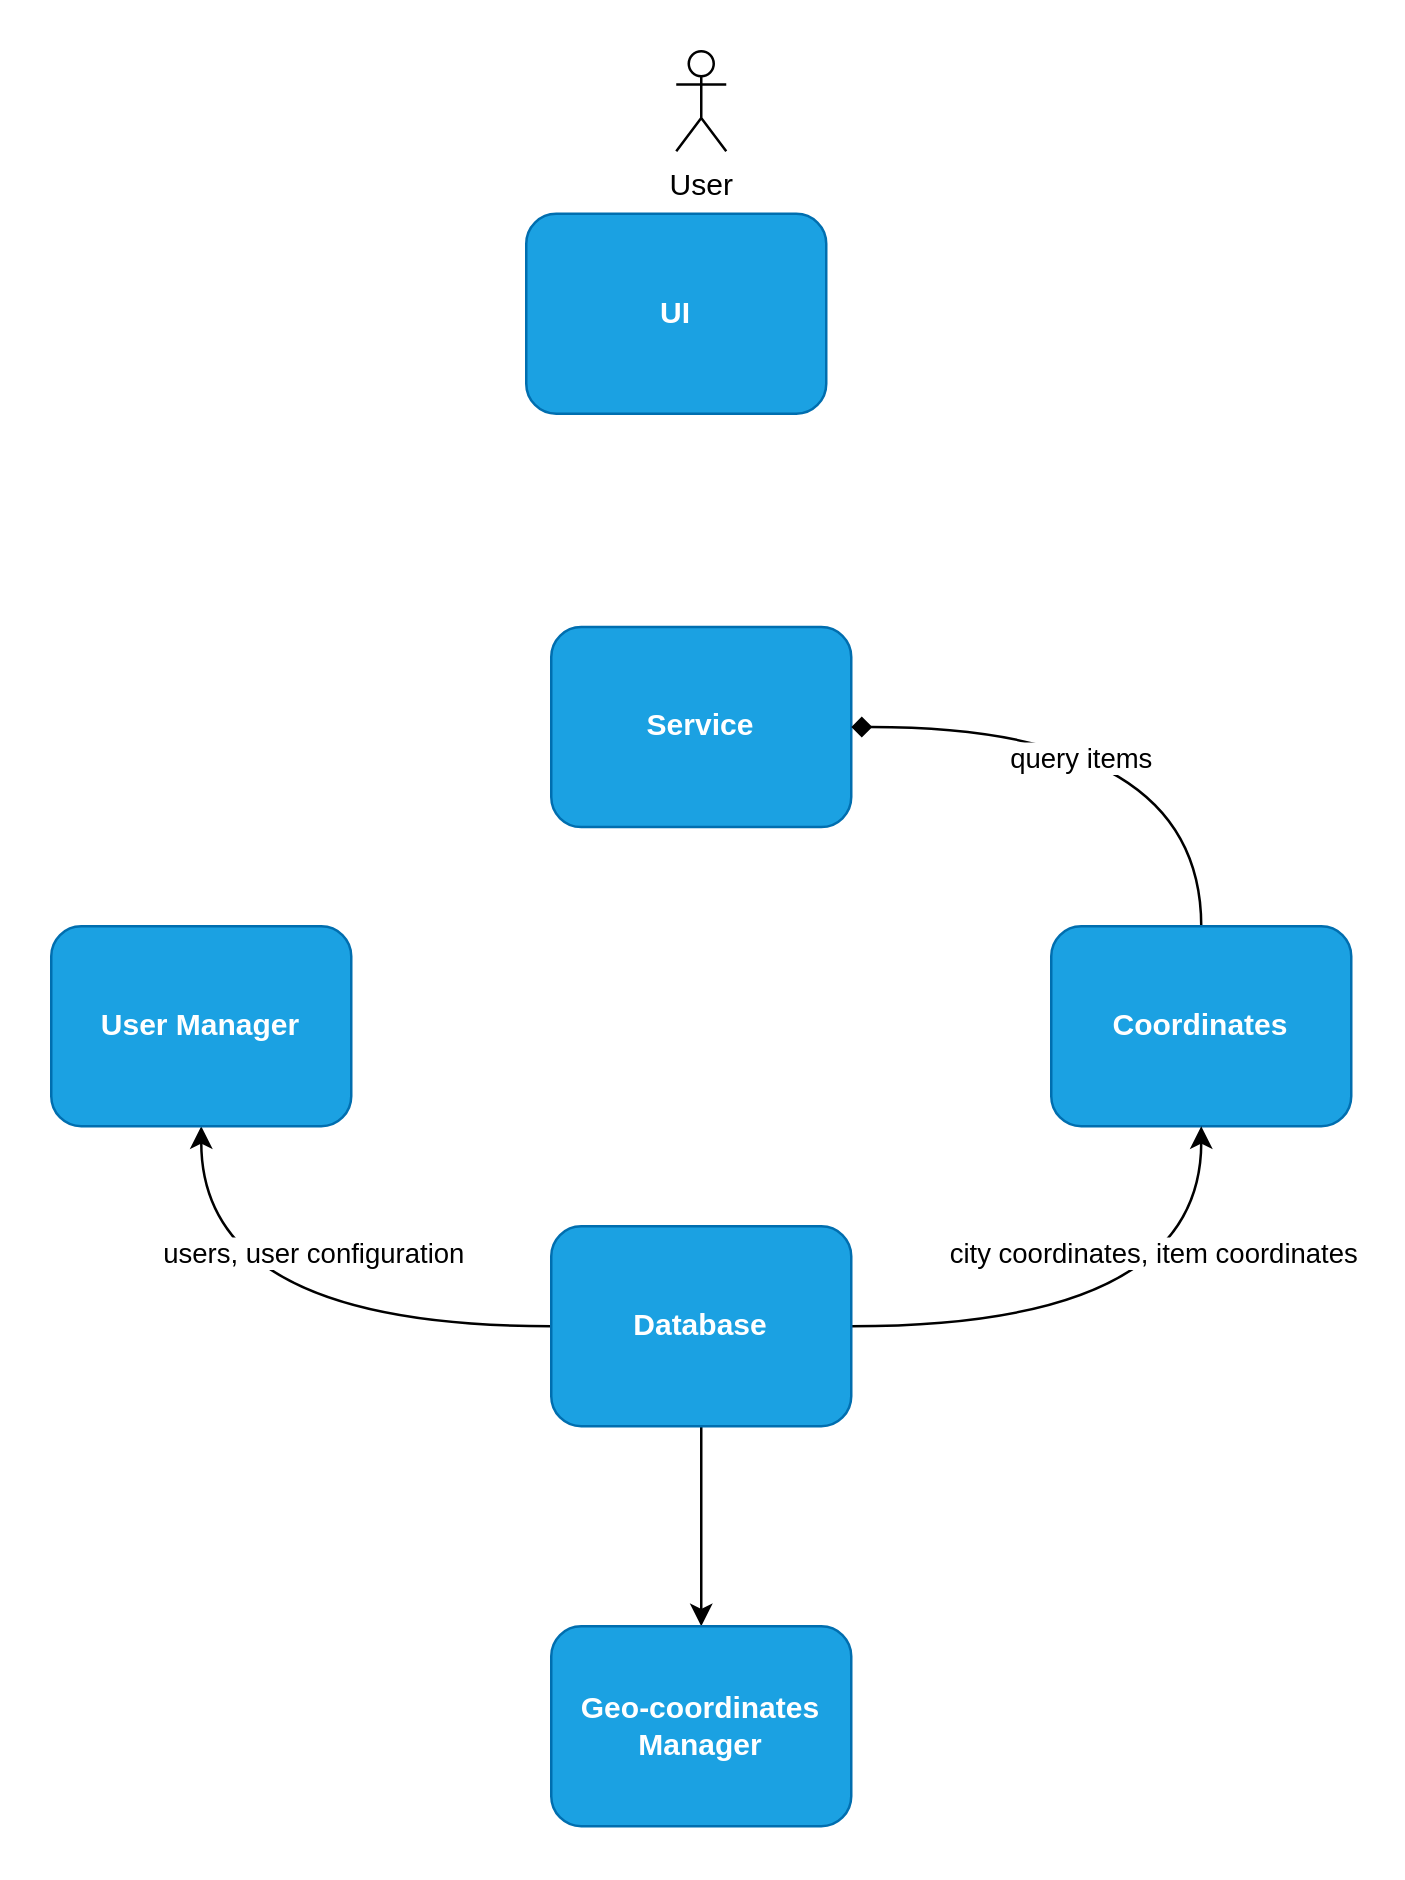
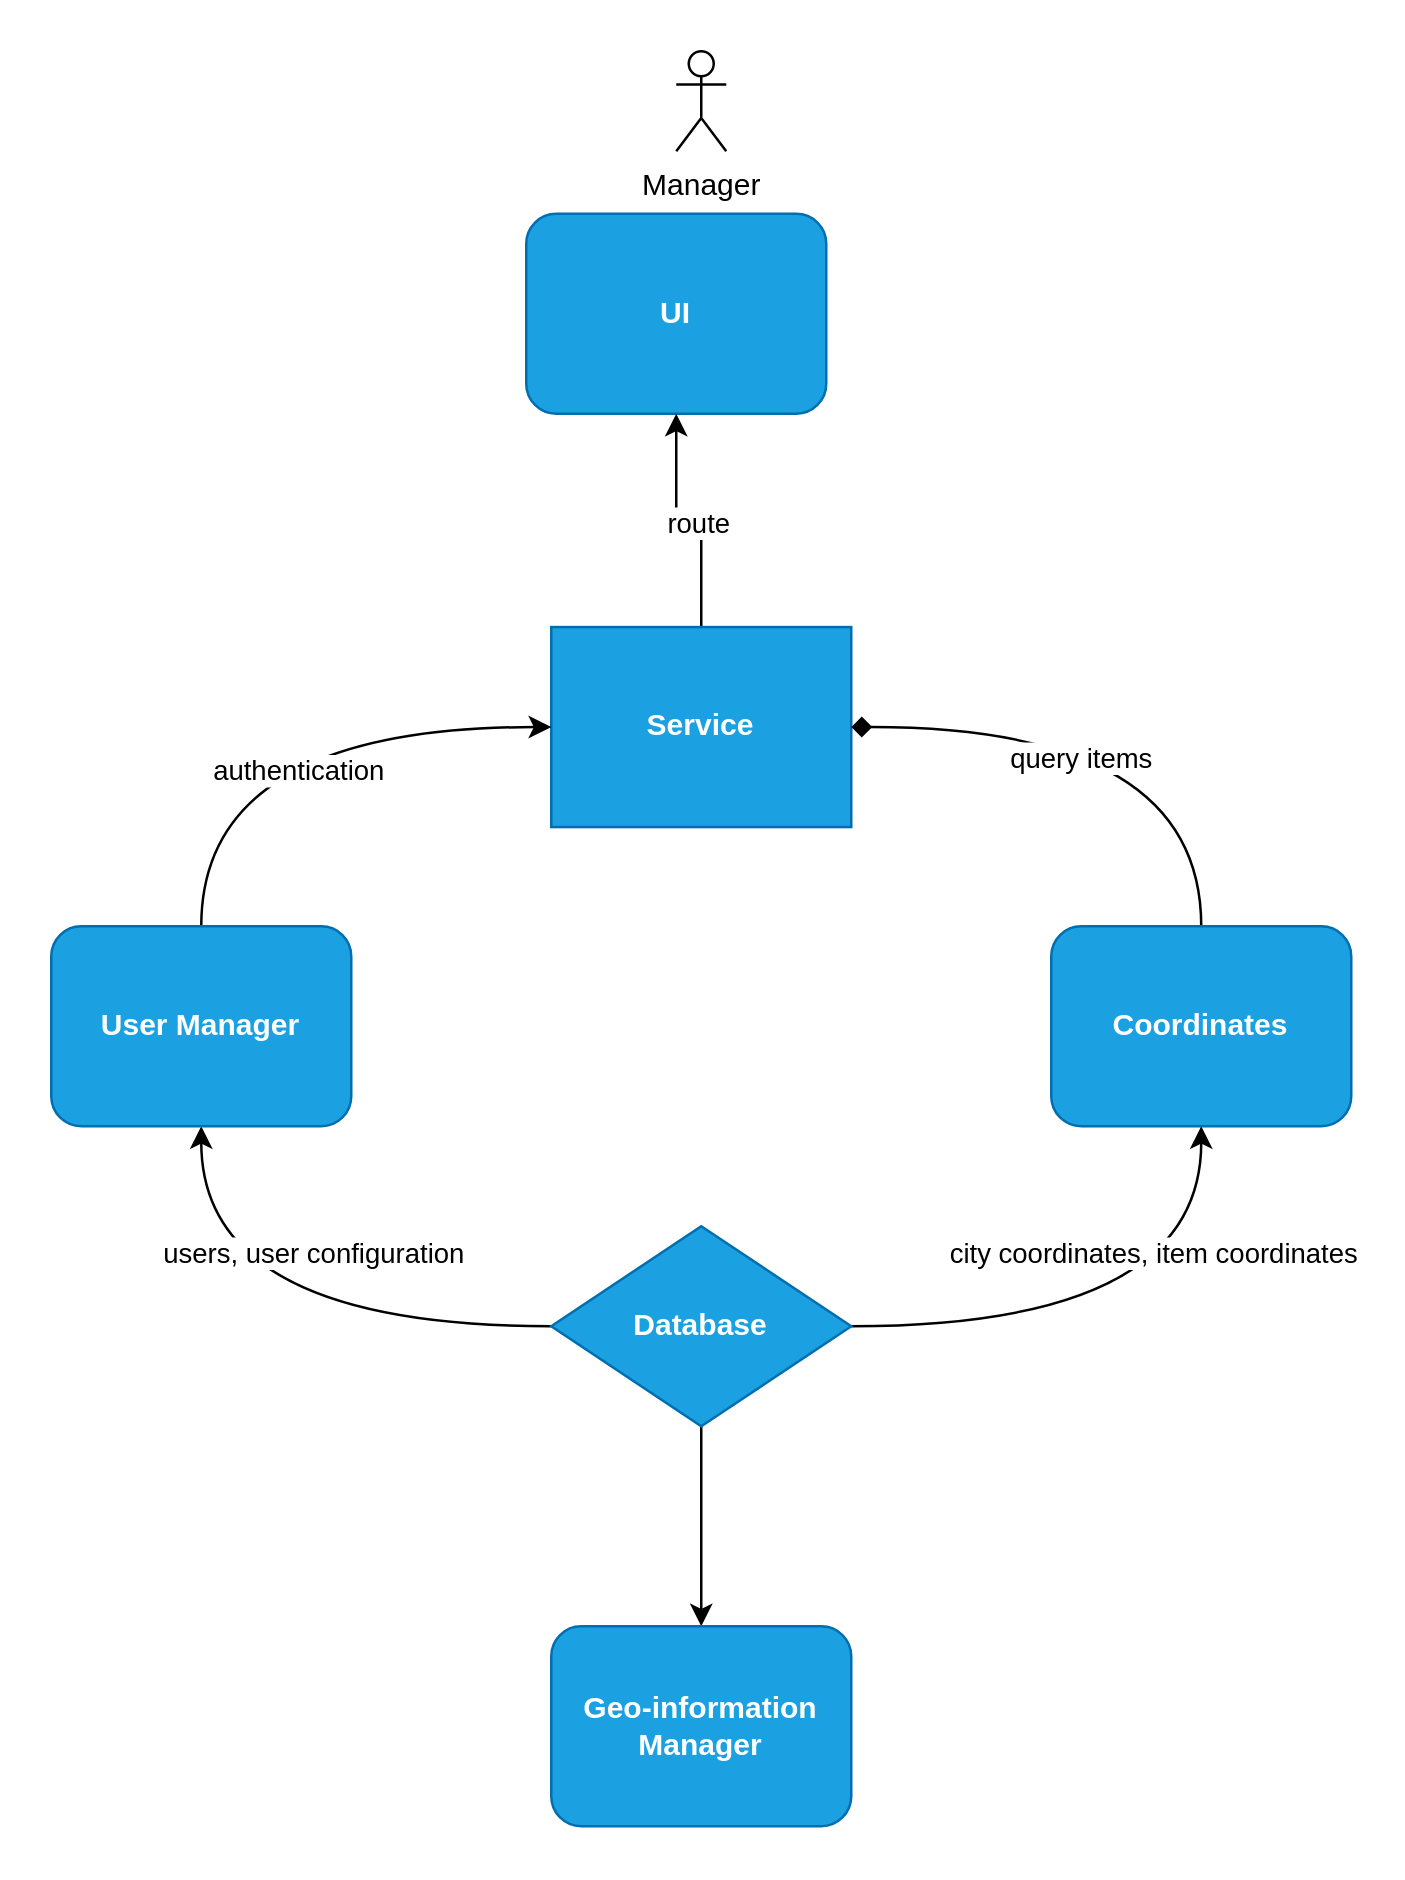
  <mxCell id="0" />
  <mxCell id="1" parent="0" />
- <mxCell id="2" value="User" style="shape=umlActor;verticalLabelPosition=bottom;verticalAlign=top;html=1;outlineConnect=0;" parent="1" vertex="1"><mxGeometry x="270" y="20" width="20" height="40" as="geometry" /></mxCell>
+ <mxCell id="2" value="Manager" style="shape=umlActor;verticalLabelPosition=bottom;verticalAlign=top;html=1;outlineConnect=0;" parent="1" vertex="1"><mxGeometry x="270" y="20" width="20" height="40" as="geometry" /></mxCell>
  <mxCell id="3" value="UI" style="rounded=1;whiteSpace=wrap;html=1;fillColor=#1ba1e2;fontColor=#ffffff;strokeColor=#006EAF;fontStyle=1" parent="1" vertex="1"><mxGeometry x="210" y="85" width="120" height="80" as="geometry" /></mxCell>
- <mxCell id="6" value="Service" style="rounded=1;whiteSpace=wrap;html=1;fillColor=#1ba1e2;fontColor=#ffffff;strokeColor=#006EAF;fontStyle=1" parent="1" vertex="1"><mxGeometry x="220" y="250.33" width="120" height="80" as="geometry" /></mxCell>
+ <mxCell id="4" style="edgeStyle=orthogonalEdgeStyle;rounded=0;orthogonalLoop=1;jettySize=auto;html=1;" edge="1" parent="1" source="6" target="3"><mxGeometry relative="1" as="geometry" /></mxCell>
+ <mxCell id="5" value="route" style="edgeLabel;html=1;align=center;verticalAlign=middle;resizable=0;points=[];" vertex="1" connectable="0" parent="4"><mxGeometry x="-0.071" y="1" relative="1" as="geometry"><mxPoint as="offset" /></mxGeometry></mxCell>
+ <mxCell id="6" value="Service" style="whiteSpace=wrap;html=1;fillColor=#1ba1e2;fontColor=#ffffff;strokeColor=#006EAF;fontStyle=1;rounded=0;" parent="1" vertex="1"><mxGeometry x="220" y="250.33" width="120" height="80" as="geometry" /></mxCell>
  <mxCell id="7" style="edgeStyle=orthogonalEdgeStyle;rounded=0;orthogonalLoop=1;jettySize=auto;html=1;entryX=1;entryY=0.5;entryDx=0;entryDy=0;exitX=0.5;exitY=0;exitDx=0;exitDy=0;curved=1;endArrow=diamond;" edge="1" parent="1" source="9" target="6"><mxGeometry relative="1" as="geometry" /></mxCell>
  <mxCell id="8" value="query items" style="edgeLabel;html=1;align=center;verticalAlign=middle;resizable=0;points=[];" vertex="1" connectable="0" parent="7"><mxGeometry x="0.168" y="12" relative="1" as="geometry"><mxPoint as="offset" /></mxGeometry></mxCell>
  <mxCell id="9" value="Coordinates" style="rounded=1;whiteSpace=wrap;html=1;fillColor=#1ba1e2;fontColor=#ffffff;strokeColor=#006EAF;fontStyle=1" parent="1" vertex="1"><mxGeometry x="420" y="370" width="120" height="80" as="geometry" /></mxCell>
  <mxCell id="10" style="edgeStyle=orthogonalEdgeStyle;rounded=0;orthogonalLoop=1;jettySize=auto;html=1;curved=1;" edge="1" parent="1" source="15" target="18"><mxGeometry relative="1" as="geometry" /></mxCell>
  <mxCell id="11" value="users, user configuration" style="edgeLabel;html=1;align=center;verticalAlign=middle;resizable=0;points=[];" vertex="1" connectable="0" parent="10"><mxGeometry x="-0.209" y="-11" relative="1" as="geometry"><mxPoint x="-9" y="-19" as="offset" /></mxGeometry></mxCell>
  <mxCell id="12" style="edgeStyle=orthogonalEdgeStyle;rounded=0;orthogonalLoop=1;jettySize=auto;html=1;curved=1;" edge="1" parent="1" source="15" target="9"><mxGeometry relative="1" as="geometry" /></mxCell>
  <mxCell id="13" value="city coordinates, item coordinates" style="edgeLabel;html=1;align=center;verticalAlign=middle;resizable=0;points=[];" vertex="1" connectable="0" parent="12"><mxGeometry x="-0.163" y="30" relative="1" as="geometry"><mxPoint x="28" as="offset" /></mxGeometry></mxCell>
  <mxCell id="14" style="edgeStyle=orthogonalEdgeStyle;rounded=0;orthogonalLoop=1;jettySize=auto;html=1;entryX=0.5;entryY=0;entryDx=0;entryDy=0;" edge="1" parent="1" source="15" target="19"><mxGeometry relative="1" as="geometry" /></mxCell>
- <mxCell id="15" value="Database" style="rounded=1;whiteSpace=wrap;html=1;fillColor=#1ba1e2;fontColor=#ffffff;strokeColor=#006EAF;fontStyle=1" parent="1" vertex="1"><mxGeometry x="220" y="490" width="120" height="80" as="geometry" /></mxCell>
+ <mxCell id="15" value="Database" style="rhombus;whiteSpace=wrap;html=1;fillColor=#1ba1e2;fontColor=#ffffff;strokeColor=#006EAF;fontStyle=1;" parent="1" vertex="1"><mxGeometry x="220" y="490" width="120" height="80" as="geometry" /></mxCell>
+ <mxCell id="16" style="edgeStyle=orthogonalEdgeStyle;rounded=0;orthogonalLoop=1;jettySize=auto;html=1;exitX=0.5;exitY=0;exitDx=0;exitDy=0;curved=1;entryX=0;entryY=0.5;entryDx=0;entryDy=0;" edge="1" parent="1" source="18" target="6"><mxGeometry relative="1" as="geometry" /></mxCell>
+ <mxCell id="17" value="authentication" style="edgeLabel;html=1;align=center;verticalAlign=middle;resizable=0;points=[];" vertex="1" connectable="0" parent="16"><mxGeometry x="0.071" y="-17" relative="1" as="geometry"><mxPoint as="offset" /></mxGeometry></mxCell>
  <mxCell id="18" value="User Manager" style="rounded=1;whiteSpace=wrap;html=1;fillColor=#1ba1e2;fontColor=#ffffff;strokeColor=#006EAF;fontStyle=1" vertex="1" parent="1"><mxGeometry x="20" y="370" width="120" height="80" as="geometry" /></mxCell>
- <mxCell id="19" value="Geo-coordinates Manager" style="rounded=1;whiteSpace=wrap;html=1;fillColor=#1ba1e2;fontColor=#ffffff;strokeColor=#006EAF;fontStyle=1" vertex="1" parent="1"><mxGeometry x="220" y="650" width="120" height="80" as="geometry" /></mxCell>
+ <mxCell id="19" value="Geo-information Manager" style="rounded=1;whiteSpace=wrap;html=1;fillColor=#1ba1e2;fontColor=#ffffff;strokeColor=#006EAF;fontStyle=1" vertex="1" parent="1"><mxGeometry x="220" y="650" width="120" height="80" as="geometry" /></mxCell>
